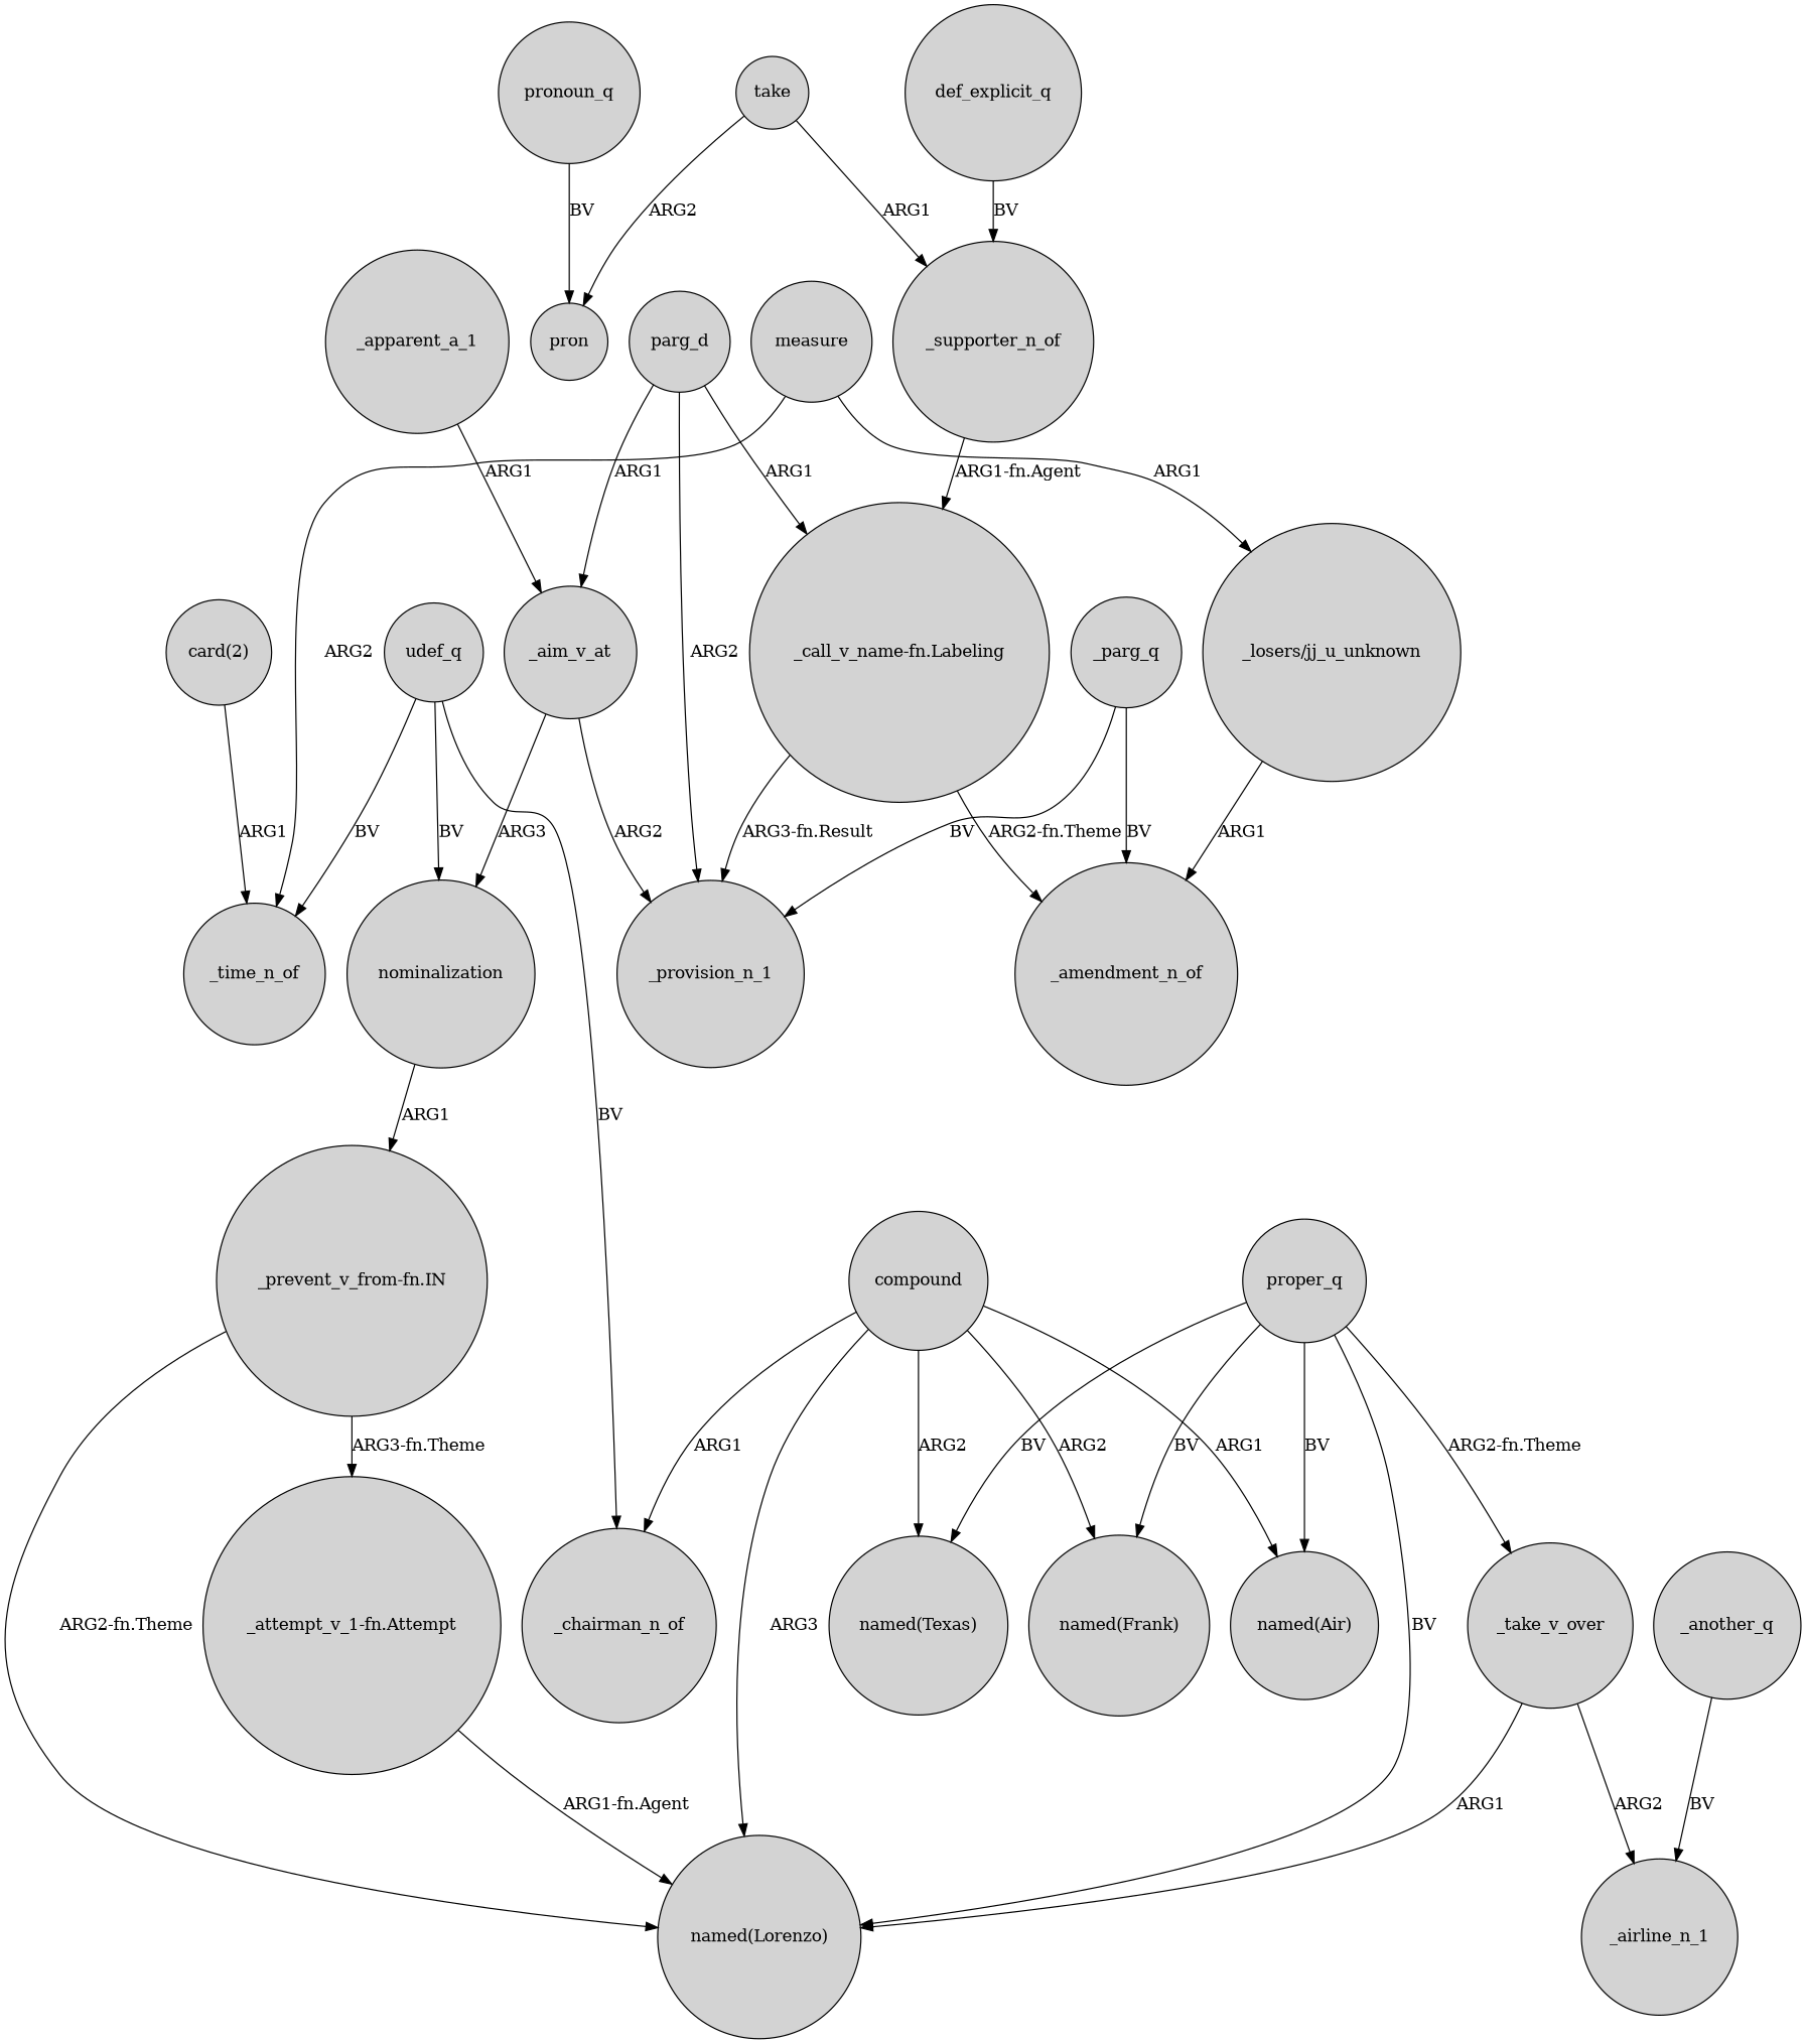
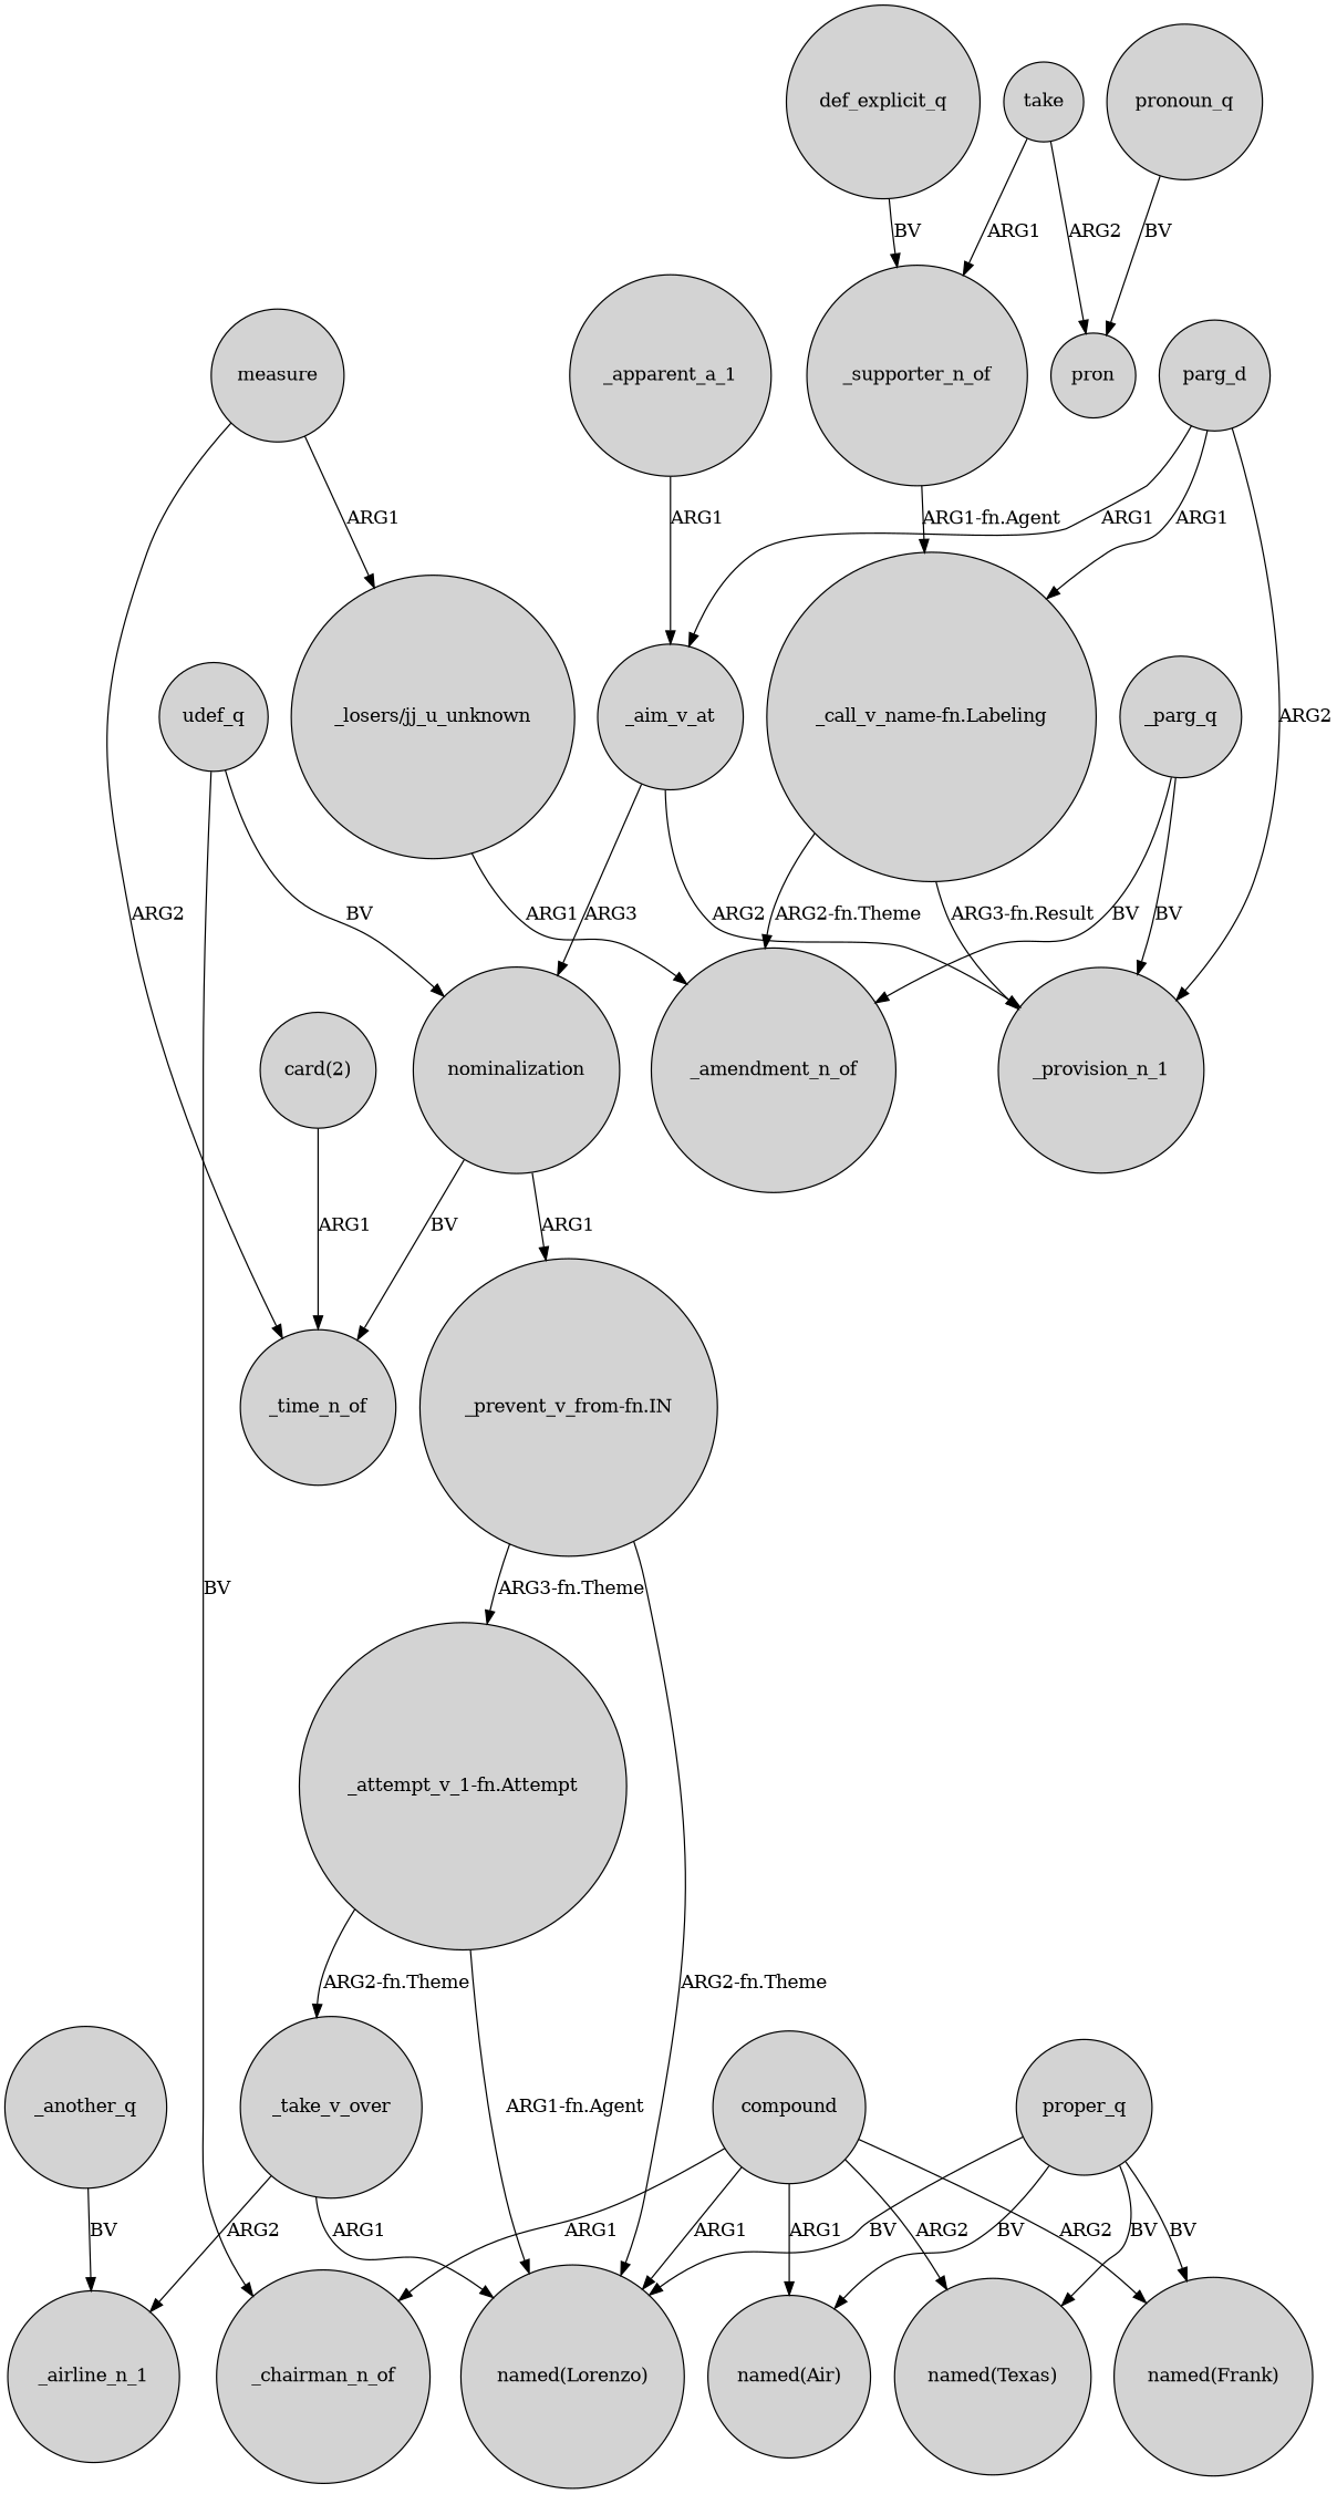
  digraph {
    node [shape=circle style=filled]
    _take_v_over
    "named(Lorenzo)"
    _airline_n_1
    n4 [label=take]
    _supporter_n_of
    pron
    "_call_v_name-fn.Labeling"
    compound
    _chairman_n_of
    "named(Air)"
    "named(Texas)"
    "named(Frank)"
    "_attempt_v_1-fn.Attempt"
    proper_q
    parg_d
    _aim_v_at
    _provision_n_1
    nominalization
    _amendment_n_of
    "_prevent_v_from-fn.IN"
    measure
    "_losers/jj_u_unknown"
    _time_n_of
    udef_q
    _another_q
    pronoun_q
    "card(2)"
    def_explicit_q
    n29 [label=_parg_q]
    _apparent_a_1
    _take_v_over -> "named(Lorenzo)" [label=ARG1]
    _take_v_over -> _airline_n_1 [label=ARG2]
    n4 -> _supporter_n_of [label=ARG1]
    n4 -> pron [label=ARG2]
    _supporter_n_of -> "_call_v_name-fn.Labeling" [label="ARG1-fn.Agent"]
    "_call_v_name-fn.Labeling" -> _provision_n_1 [label="ARG3-fn.Result"]
    "_call_v_name-fn.Labeling" -> _amendment_n_of [label="ARG2-fn.Theme"]
-   compound -> "named(Lorenzo)" [label=ARG3]
+   compound -> "named(Lorenzo)" [label=ARG1]
    compound -> _chairman_n_of [label=ARG1]
    compound -> "named(Air)" [label=ARG1]
    compound -> "named(Texas)" [label=ARG2]
    compound -> "named(Frank)" [label=ARG2]
-   proper_q -> _take_v_over [label="ARG2-fn.Theme"]
+   "_attempt_v_1-fn.Attempt" -> _take_v_over [label="ARG2-fn.Theme"]
    "_attempt_v_1-fn.Attempt" -> "named(Lorenzo)" [label="ARG1-fn.Agent"]
    proper_q -> "named(Lorenzo)" [label=BV]
    proper_q -> "named(Air)" [label=BV]
    proper_q -> "named(Texas)" [label=BV]
    proper_q -> "named(Frank)" [label=BV]
    parg_d -> "_call_v_name-fn.Labeling" [label=ARG1]
    parg_d -> _aim_v_at [label=ARG1]
    parg_d -> _provision_n_1 [label=ARG2]
    _aim_v_at -> _provision_n_1 [label=ARG2]
    _aim_v_at -> nominalization [label=ARG3]
    nominalization -> "_prevent_v_from-fn.IN" [label=ARG1]
    "_prevent_v_from-fn.IN" -> "named(Lorenzo)" [label="ARG2-fn.Theme"]
    "_prevent_v_from-fn.IN" -> "_attempt_v_1-fn.Attempt" [label="ARG3-fn.Theme"]
    measure -> "_losers/jj_u_unknown" [label=ARG1]
    measure -> _time_n_of [label=ARG2]
    "_losers/jj_u_unknown" -> _amendment_n_of [label=ARG1]
    udef_q -> _chairman_n_of [label=BV]
    udef_q -> nominalization [label=BV]
-   udef_q -> _time_n_of [label=BV]
+   nominalization -> _time_n_of [label=BV]
    _another_q -> _airline_n_1 [label=BV]
    pronoun_q -> pron [label=BV]
    "card(2)" -> _time_n_of [label=ARG1]
    def_explicit_q -> _supporter_n_of [label=BV]
    n29 -> _provision_n_1 [label=BV]
    n29 -> _amendment_n_of [label=BV]
    _apparent_a_1 -> _aim_v_at [label=ARG1]
  }
